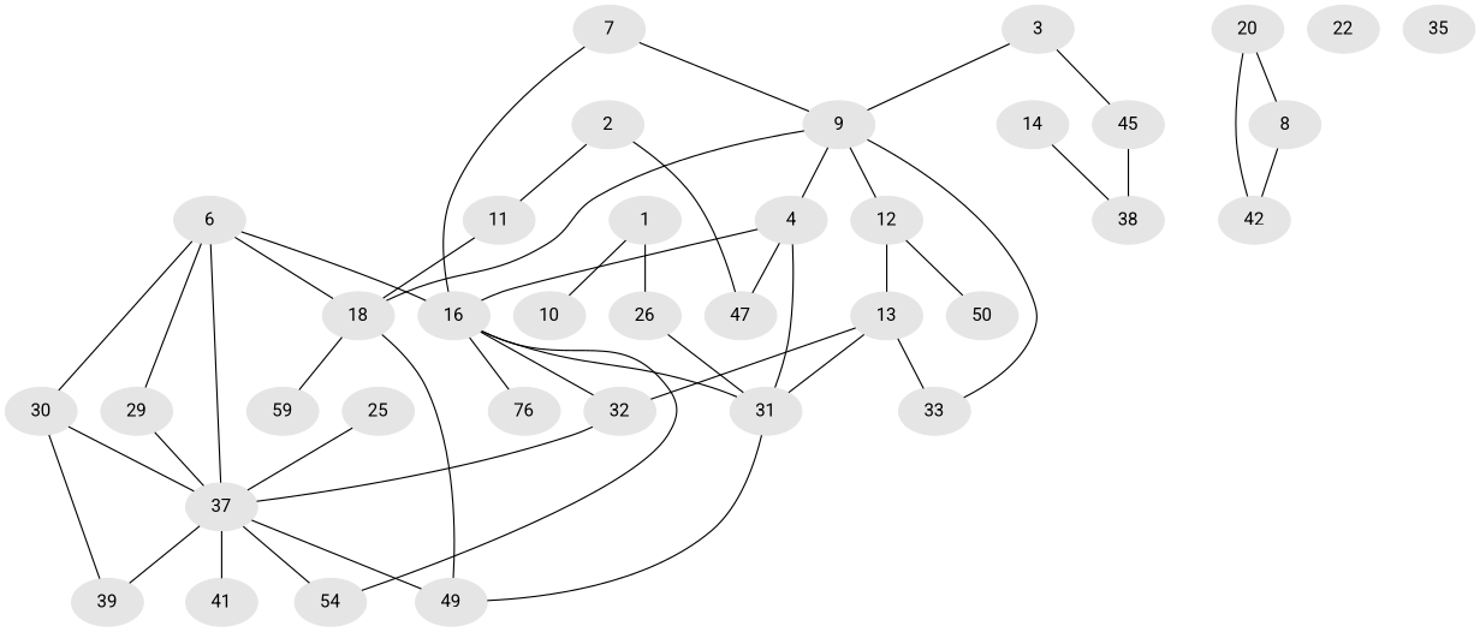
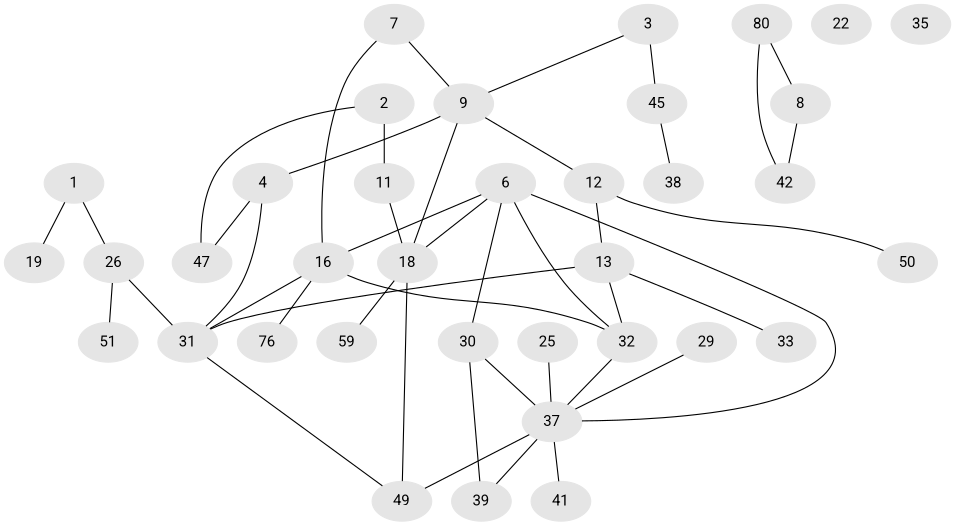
  graph {
    fontname=Roboto
    node [color=gray90 fontname=Roboto style=filled]
    edge [fontname=Roboto]
    1 [super="+17"]
-   19 [label=10]
+   19
    26 [super="+48"]
    31
+   51
    2
    11
    47
    18 [super="+41"]
    3 [super="+5"]
    9 [super="+28"]
    45
    4 [super="+10"]
    12 [super="+22"]
    33 [super="+58"]
    38
    16 [super="+43"]
    32 [super="+40"]
    n19 [label=76]
-   54
    49 [super="+53"]
    6 [super="+34"]
    30 [super="+57"]
    37 [super="+44"]
    59
    39
    n27 [label=41 super="+55"]
    7 [super="+52"]
    42 [super="+56"]
    8
    13 [super="+21"]
    50
-   14 [super="+24"]
-   20 [super="+23"]
+   20 [super="+23" label=80]
    25
    n36 [label=22]
    29
    35
    1 -- 19
    1 -- 26
    26 -- 31
+   26 -- 51
    31 -- 49
    2 -- 11
    2 -- 47
    11 -- 18
    18 -- 49
    18 -- 59
    3 -- 9
    3 -- 45
    9 -- 18
    9 -- 4
    9 -- 12
-   9 -- 33
    45 -- 38
    4 -- 31
    4 -- 47
-   4 -- 16
    12 -- 13
    12 -- 50
    16 -- 31
    16 -- 32
    16 -- n19
-   16 -- 54
    32 -- 37
    6 -- 18
    6 -- 16
-   6 -- 29
+   6 -- 32
    6 -- 30
    6 -- 37
    30 -- 37
    30 -- 39
-   37 -- 54
    37 -- 49
    37 -- 39
    37 -- n27
    7 -- 9
    7 -- 16
    8 -- 42
    13 -- 31
    13 -- 33
    13 -- 32
-   14 -- 38
    20 -- 42
    20 -- 8
    25 -- 37
    29 -- 37
  }
